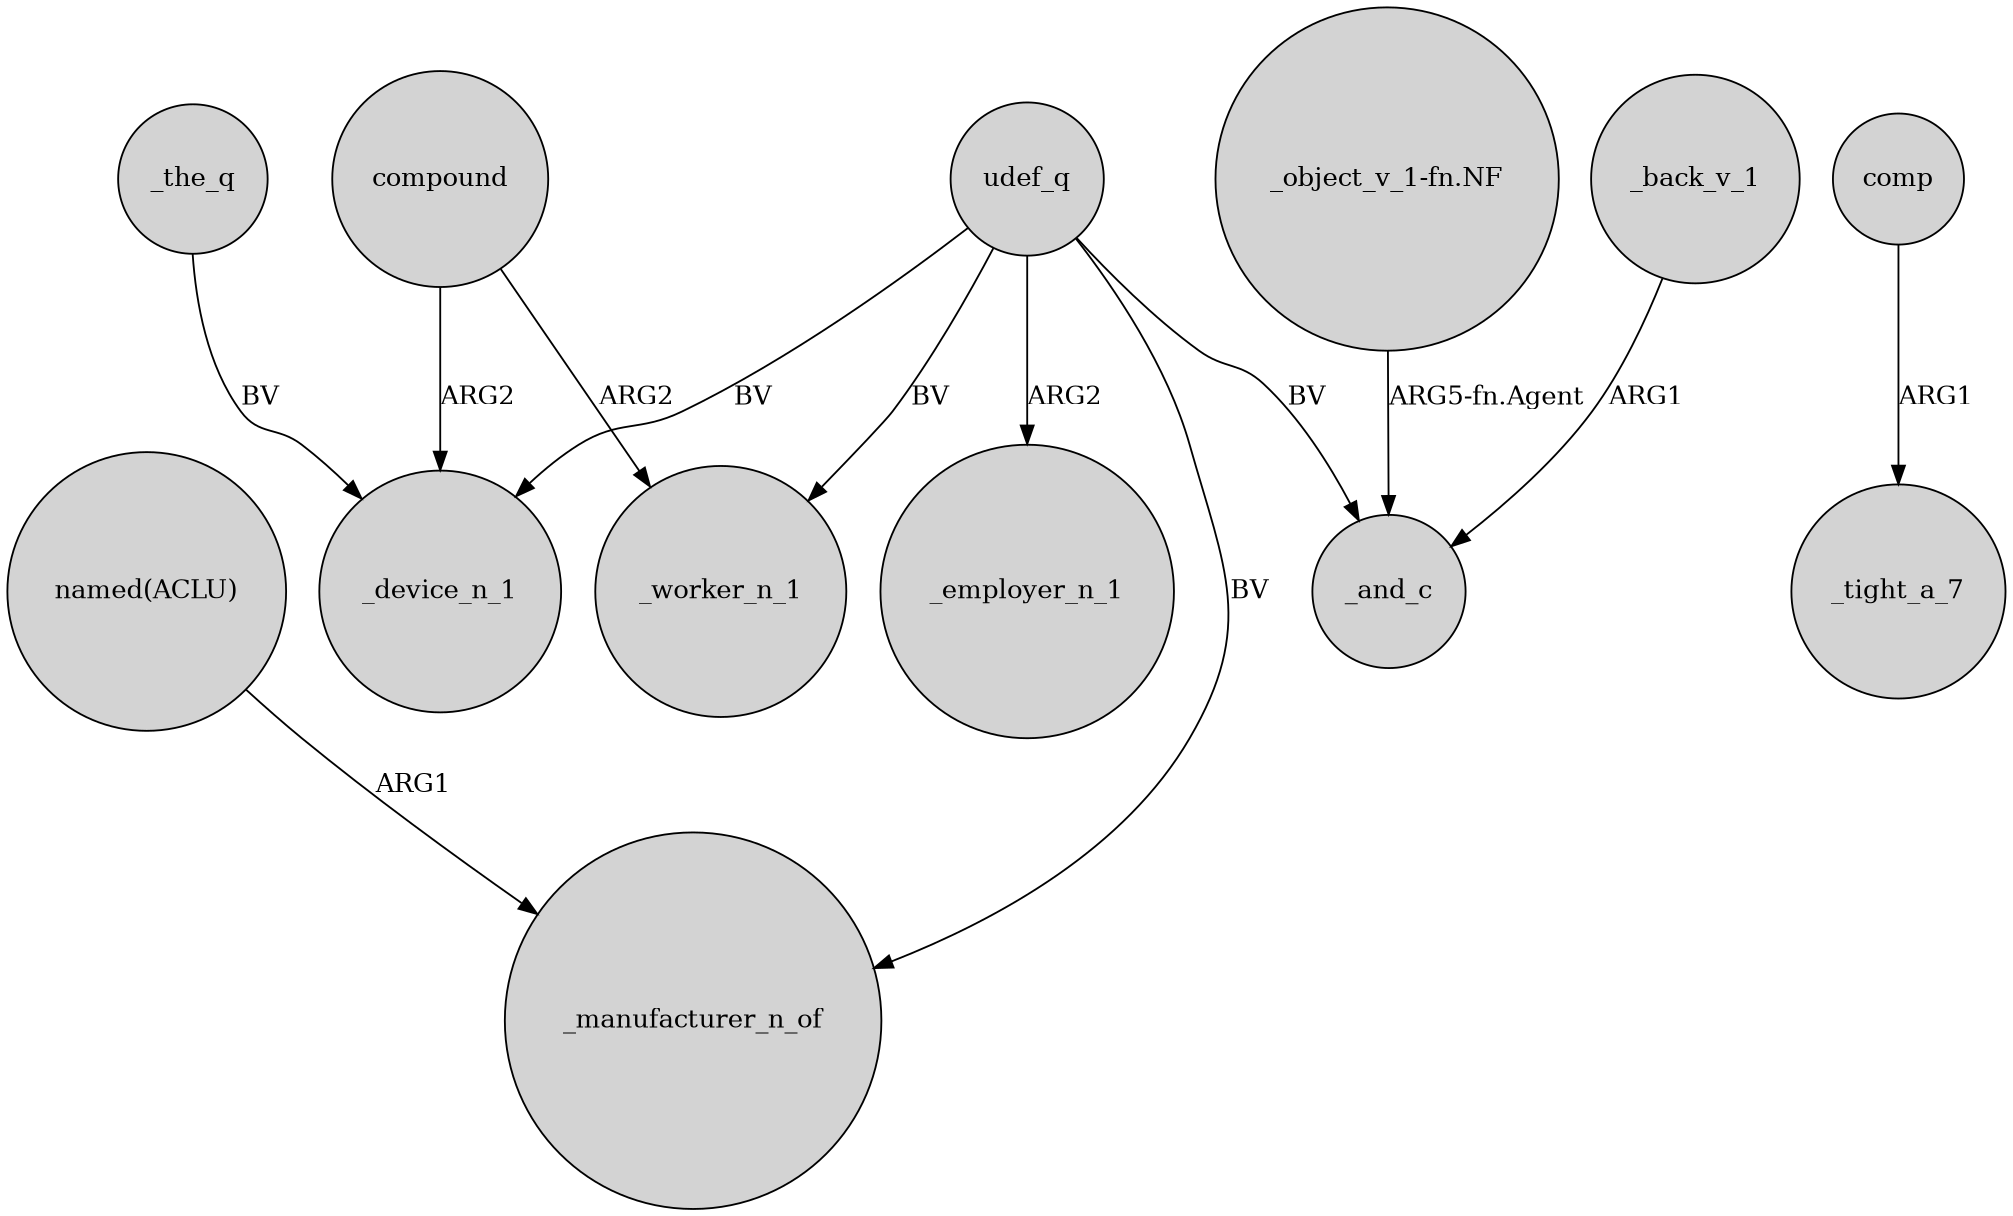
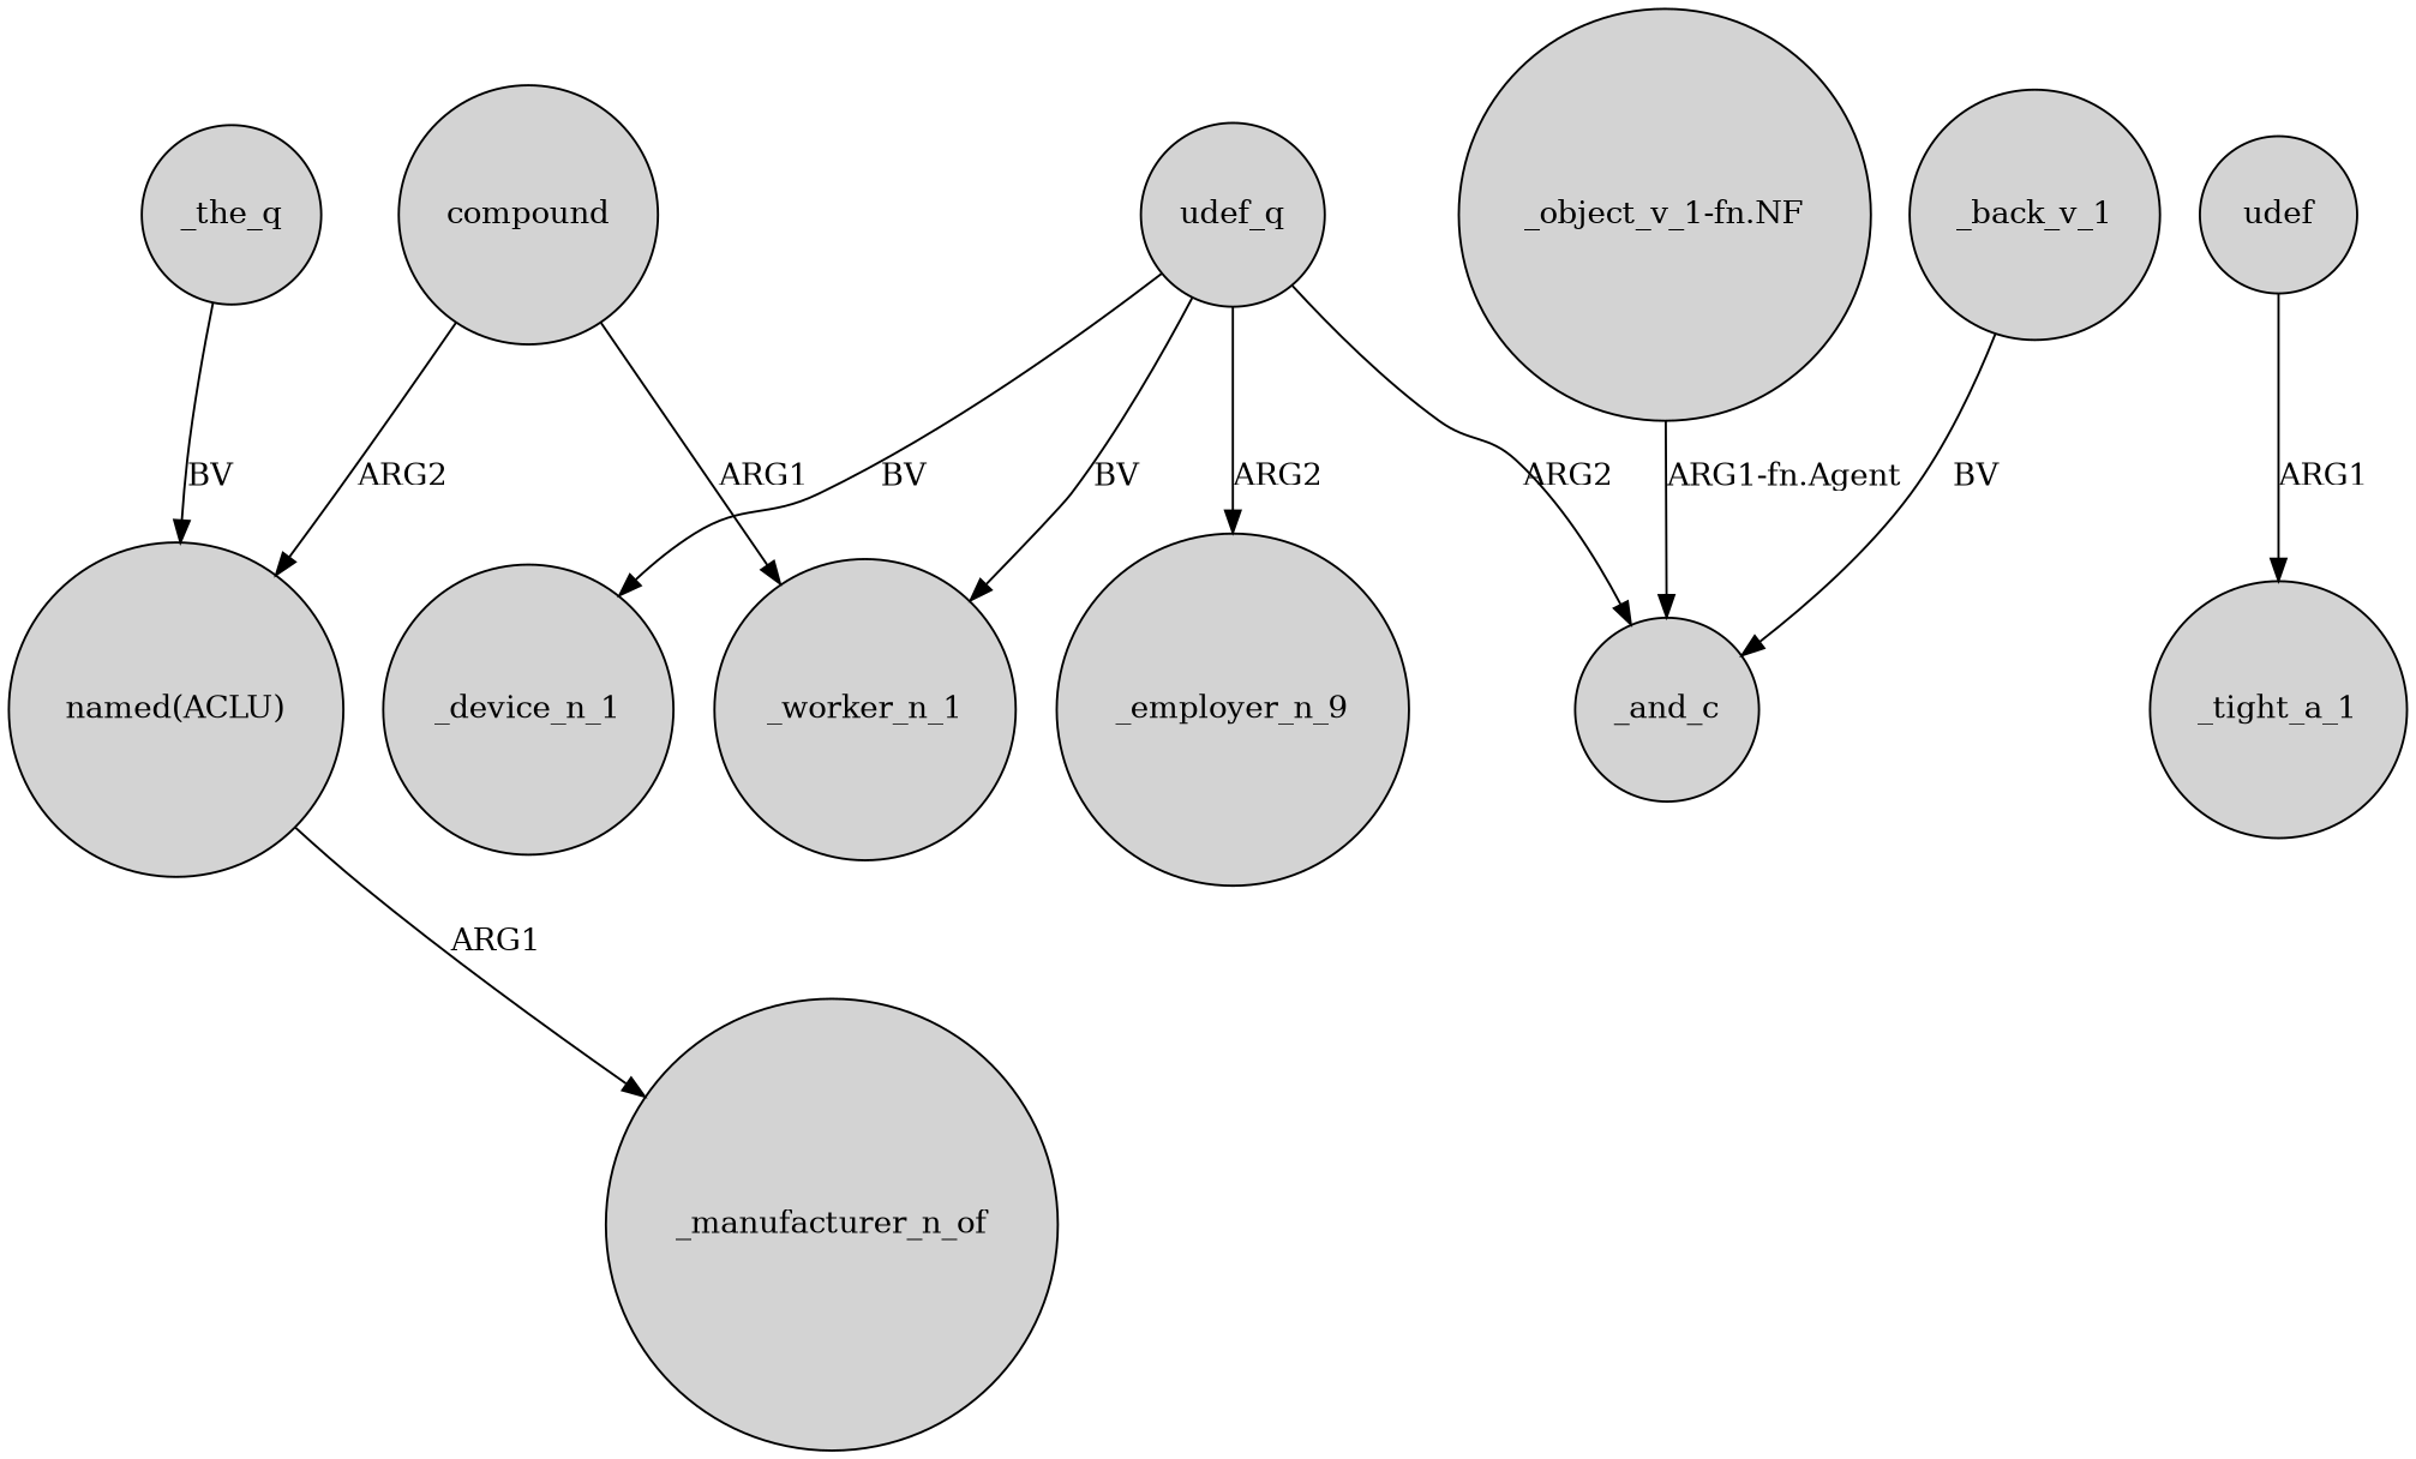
  digraph {
    node [shape=circle style=filled]
    _the_q
    "named(ACLU)"
    _manufacturer_n_of
    udef_q
-   _employer_n_1
+   _employer_n_1 [label=_employer_n_9]
    _and_c
    _device_n_1
    _worker_n_1
    compound
    _back_v_1
-   comp
-   _tight_a_1 [label=_tight_a_7]
+   comp [label=udef]
+   _tight_a_1
    "_object_v_1-fn.NF"
-   _the_q -> _device_n_1 [label=BV]
+   _the_q -> "named(ACLU)" [label=BV]
    "named(ACLU)" -> _manufacturer_n_of [label=ARG1]
-   udef_q -> _manufacturer_n_of [label=BV]
    udef_q -> _employer_n_1 [label=ARG2]
-   udef_q -> _and_c [label=BV]
+   udef_q -> _and_c [label=ARG2]
    udef_q -> _device_n_1 [label=BV]
    udef_q -> _worker_n_1 [label=BV]
-   compound -> _device_n_1 [label=ARG2]
-   compound -> _worker_n_1 [label=ARG2]
-   _back_v_1 -> _and_c [label=ARG1]
+   compound -> "named(ACLU)" [label=ARG2]
+   compound -> _worker_n_1 [label=ARG1]
+   _back_v_1 -> _and_c [label=BV]
    comp -> _tight_a_1 [label=ARG1]
-   "_object_v_1-fn.NF" -> _and_c [label="ARG5-fn.Agent"]
+   "_object_v_1-fn.NF" -> _and_c [label="ARG1-fn.Agent"]
  }
